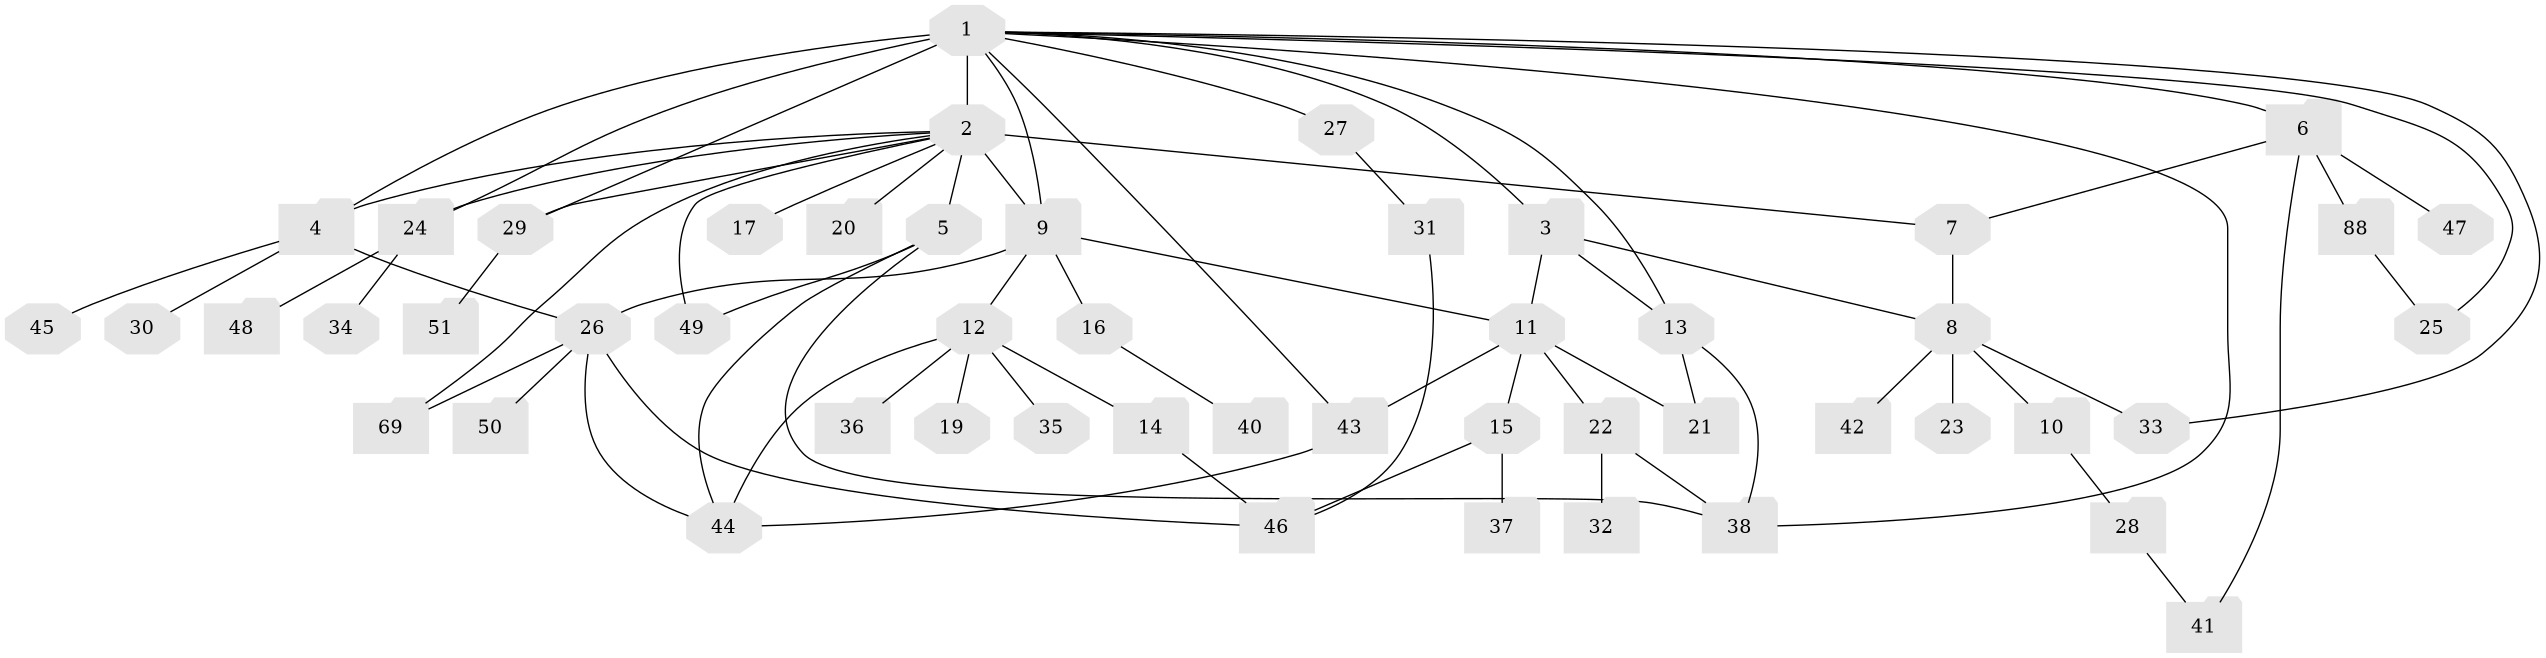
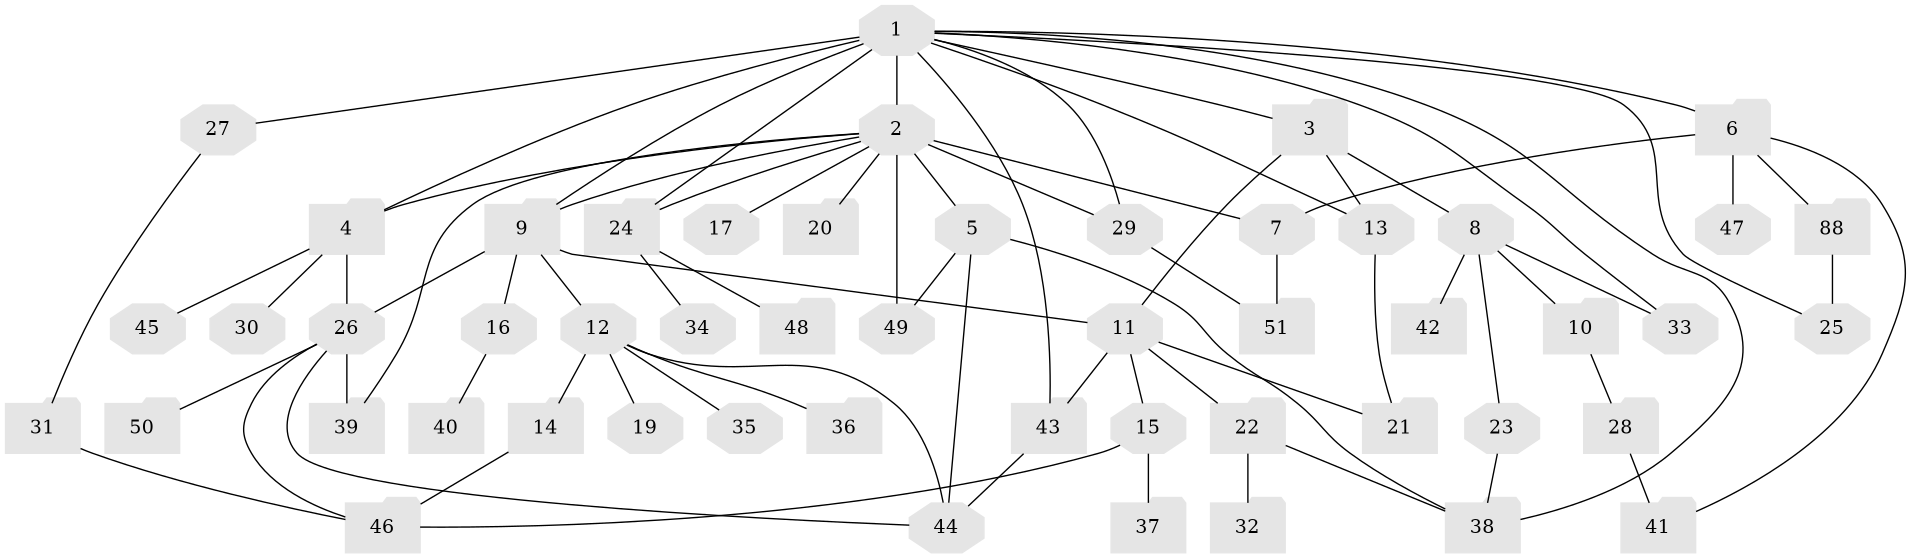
  graph {
    node [color=gray90 shape=folder style=filled]
    edge [weight=1.0]
    1 [shape=octagon]
    2 [shape=octagon]
    3
    4
    6
    9
    13 [shape=octagon]
    24
    25 [shape=octagon]
    27 [shape=octagon]
    29 [shape=octagon]
    33 [shape=octagon]
    38
    43
    5 [shape=octagon]
    7 [shape=octagon]
    17 [shape=octagon]
    20
-   39 [label=69]
+   39
    49 [shape=octagon]
    8 [shape=octagon]
    11 [shape=octagon]
    26 [shape=octagon]
    30 [shape=octagon]
    45 [shape=octagon]
    n26 [label=88]
    41
    47 [shape=octagon]
    16 [shape=octagon]
    12 [shape=octagon]
    21
    40
    34 [shape=octagon]
    48
    31
    51
    44 [shape=octagon]
    10
    23 [shape=octagon]
    42
    15 [shape=octagon]
    22
    46
    50
    28
    14
    19 [shape=octagon]
    35 [shape=octagon]
    36
    37
    32
    1 -- 2 [weight=18.0]
    1 -- 3
    1 -- 4
    1 -- 6 [weight=2.0]
    1 -- 9 [weight=2.0]
    1 -- 13
    1 -- 24 [weight=2.0]
    1 -- 25
    1 -- 27
    1 -- 29
    1 -- 33
    1 -- 38
    1 -- 43
    2 -- 4
    2 -- 9
    2 -- 24
    2 -- 29
    2 -- 5
    2 -- 7
    2 -- 17
    2 -- 20
    2 -- 39
    2 -- 49
    3 -- 13
    3 -- 8
    3 -- 11
    4 -- 26
    4 -- 30
    4 -- 45
    6 -- 7
    6 -- n26
    6 -- 41
    6 -- 47
    9 -- 11
    9 -- 26
    9 -- 16
    9 -- 12
    13 -- 21
    24 -- 34
    24 -- 48
    27 -- 31
    29 -- 51
    43 -- 44
    5 -- 38
    5 -- 49
    5 -- 44
-   7 -- 8
+   7 -- 51
    8 -- 33
    8 -- 10
    8 -- 23
    8 -- 42
    11 -- 43
    11 -- 21
    11 -- 15
    11 -- 22
    26 -- 39
    26 -- 44
    26 -- 46
    26 -- 50
    n26 -- 25
    16 -- 40
    12 -- 44
    12 -- 14
    12 -- 19
    12 -- 35
    12 -- 36
    31 -- 46
    10 -- 28
-   13 -- 38
+   23 -- 38
    15 -- 46
    15 -- 37
    22 -- 38
    22 -- 32
    28 -- 41
    14 -- 46
  }
